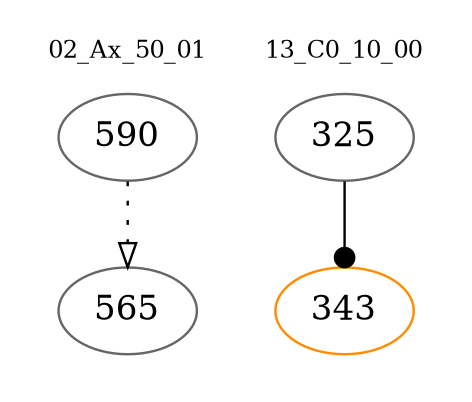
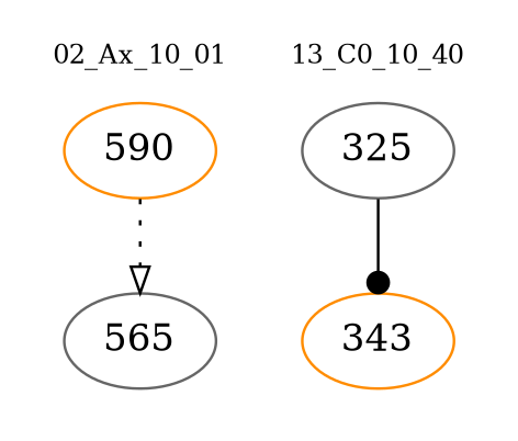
  digraph {
    node [color=darkorange]
    edge [color=black]
-   n1 [color=gray40 label=590]
+   n1 [label=590]
    n2 [color=gray40 label=565]
    n3 [color=gray40 label=325]
    n4 [label=343]
    subgraph cluster_1 {
      color=white
      fontsize=10
-     label="02_Ax_50_01"
+     label="02_Ax_10_01"
      n1
      n2
    }
    subgraph cluster_2 {
      color=white
      fontsize=10
-     label="13_C0_10_00"
+     label="13_C0_10_40"
      n3
      n4
    }
    n1 -> n2 [arrowhead=onormal style=dotted]
    n3 -> n4 [arrowhead=dot style=solid]
  }
